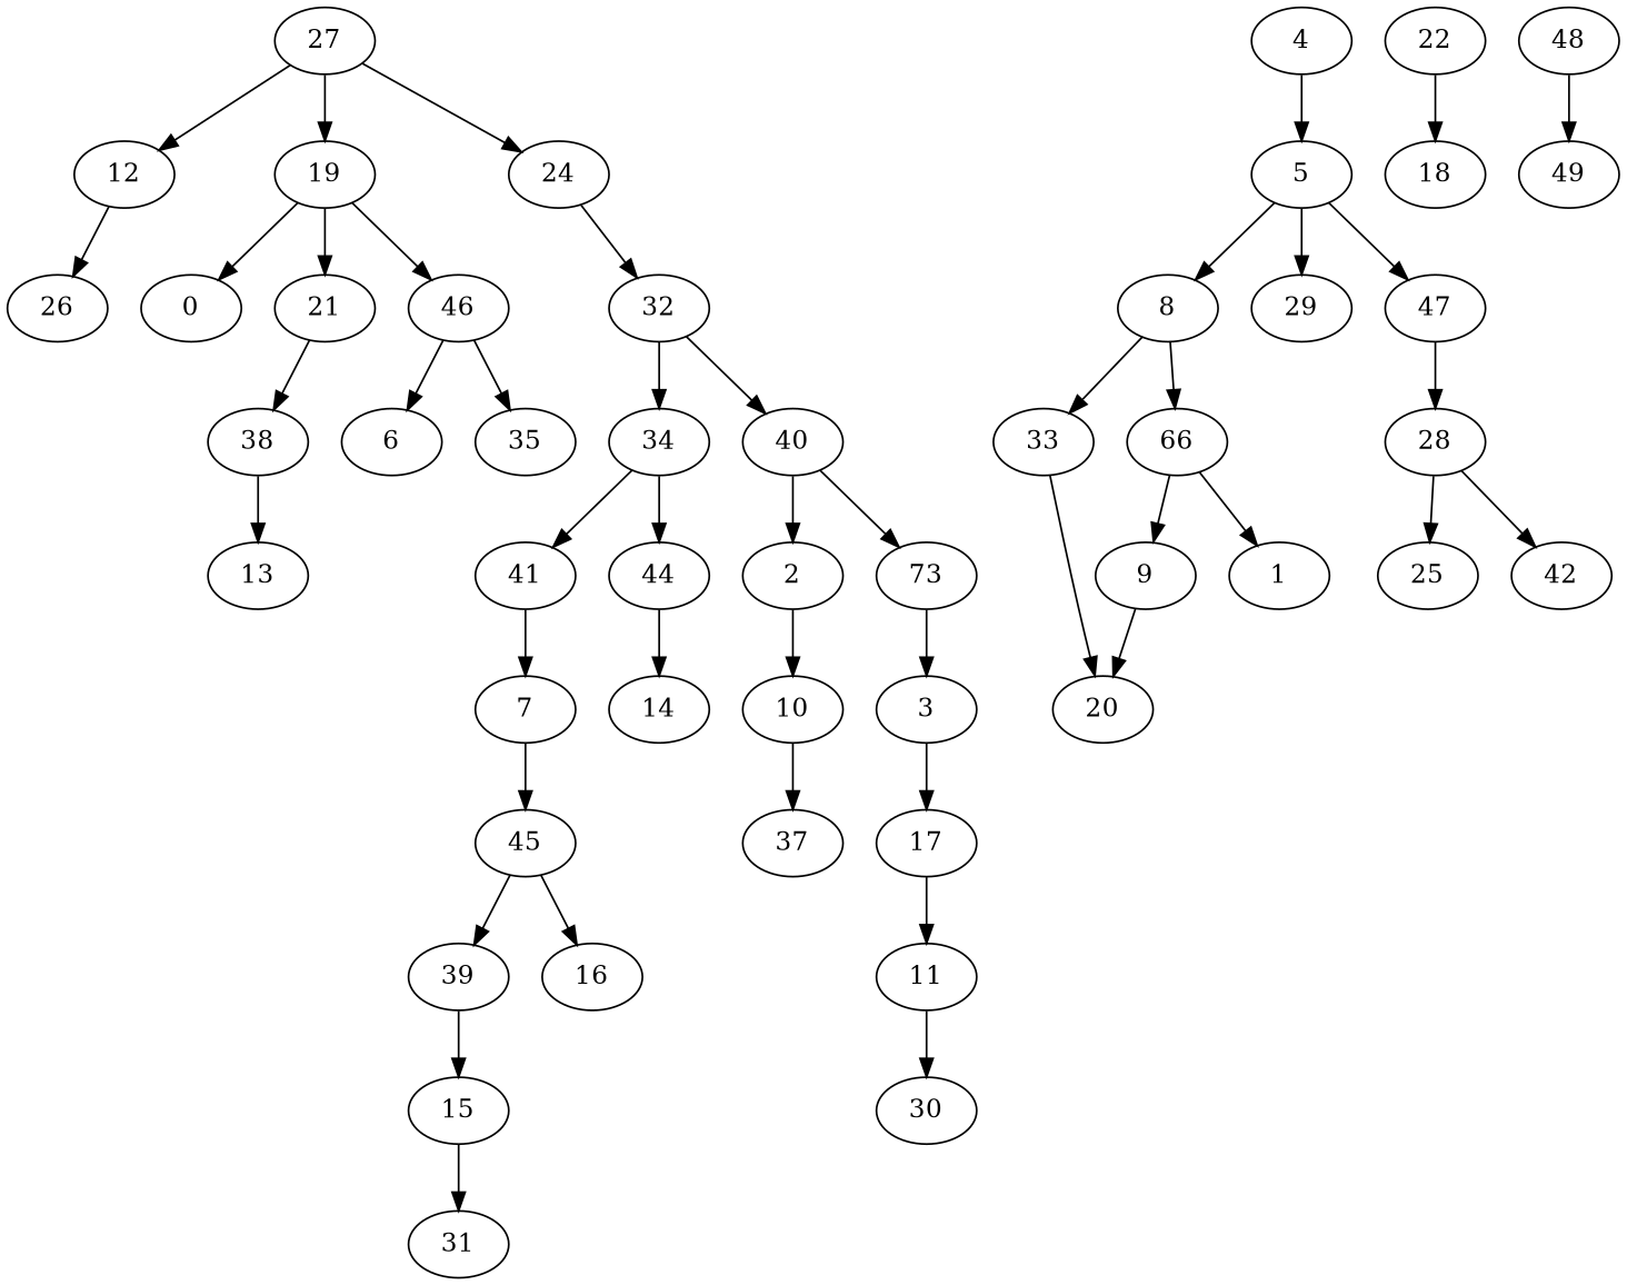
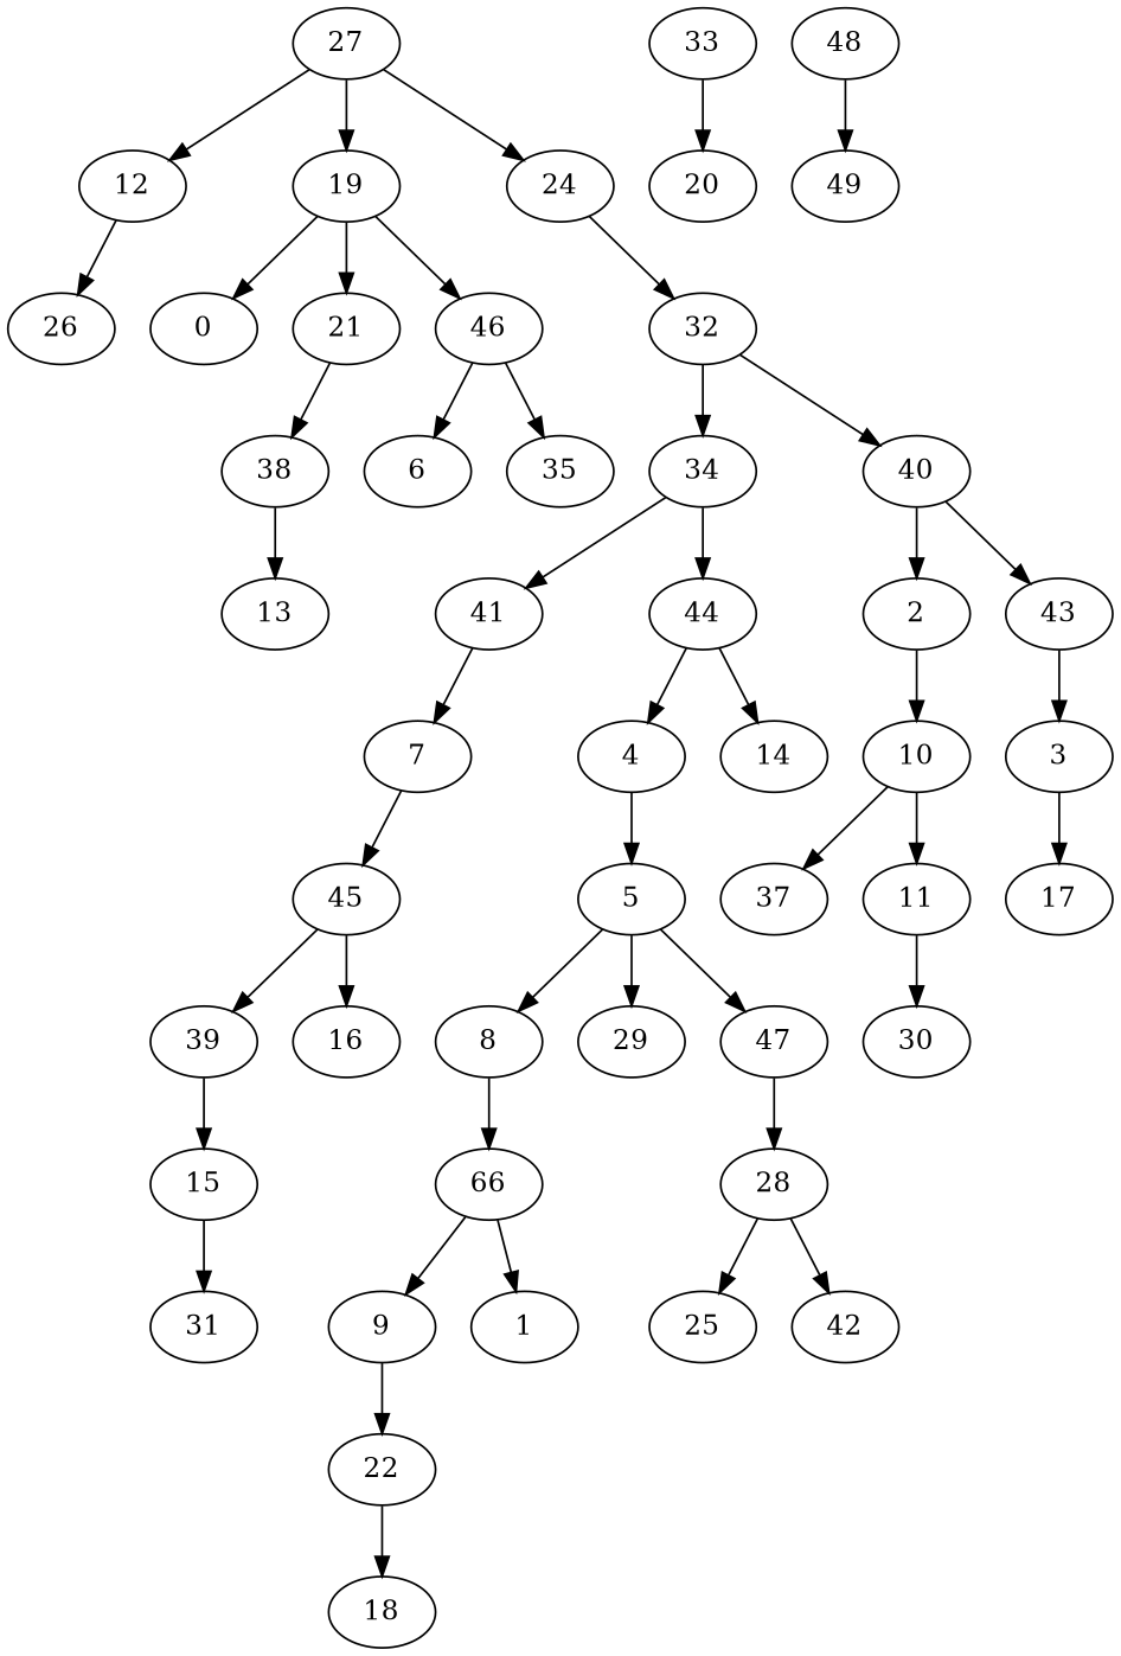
  digraph {
    edge [w=0]
    2
    10
    37
    3
    17
    11
    30
    4
    5
    8
    29
    47
    33
    n14 [label=66]
    28
    20
    9
    1
    25
    42
    22
    18
    7
    45
    39
    16
    15
    31
    12
    26
    48
    49
    19
    0
    21
    46
    38
    6
    35
    13
    24
    32
    34
    40
    41
    44
-   43 [label=73]
+   43
    14
    27
    2 -> 10
    10 -> 37
    3 -> 17
-   17 -> 11
+   10 -> 11
    11 -> 30
    4 -> 5
    5 -> 8
    5 -> 29
    5 -> 47
-   8 -> 33
    8 -> n14
    47 -> 28
    33 -> 20
    n14 -> 9
    n14 -> 1
    28 -> 25
    28 -> 42
-   9 -> 20
+   9 -> 22
    22 -> 18
    7 -> 45
    45 -> 39
    45 -> 16
    39 -> 15
    15 -> 31
    12 -> 26
    48 -> 49
    19 -> 0
    19 -> 21
    19 -> 46
    21 -> 38
    46 -> 6
    46 -> 35
    38 -> 13
    24 -> 32
    32 -> 34
    32 -> 40
    34 -> 41
    34 -> 44
    40 -> 2
    40 -> 43
    41 -> 7
+   44 -> 4
    44 -> 14
    43 -> 3
    27 -> 12 [w=1]
    27 -> 19
    27 -> 24
  }
